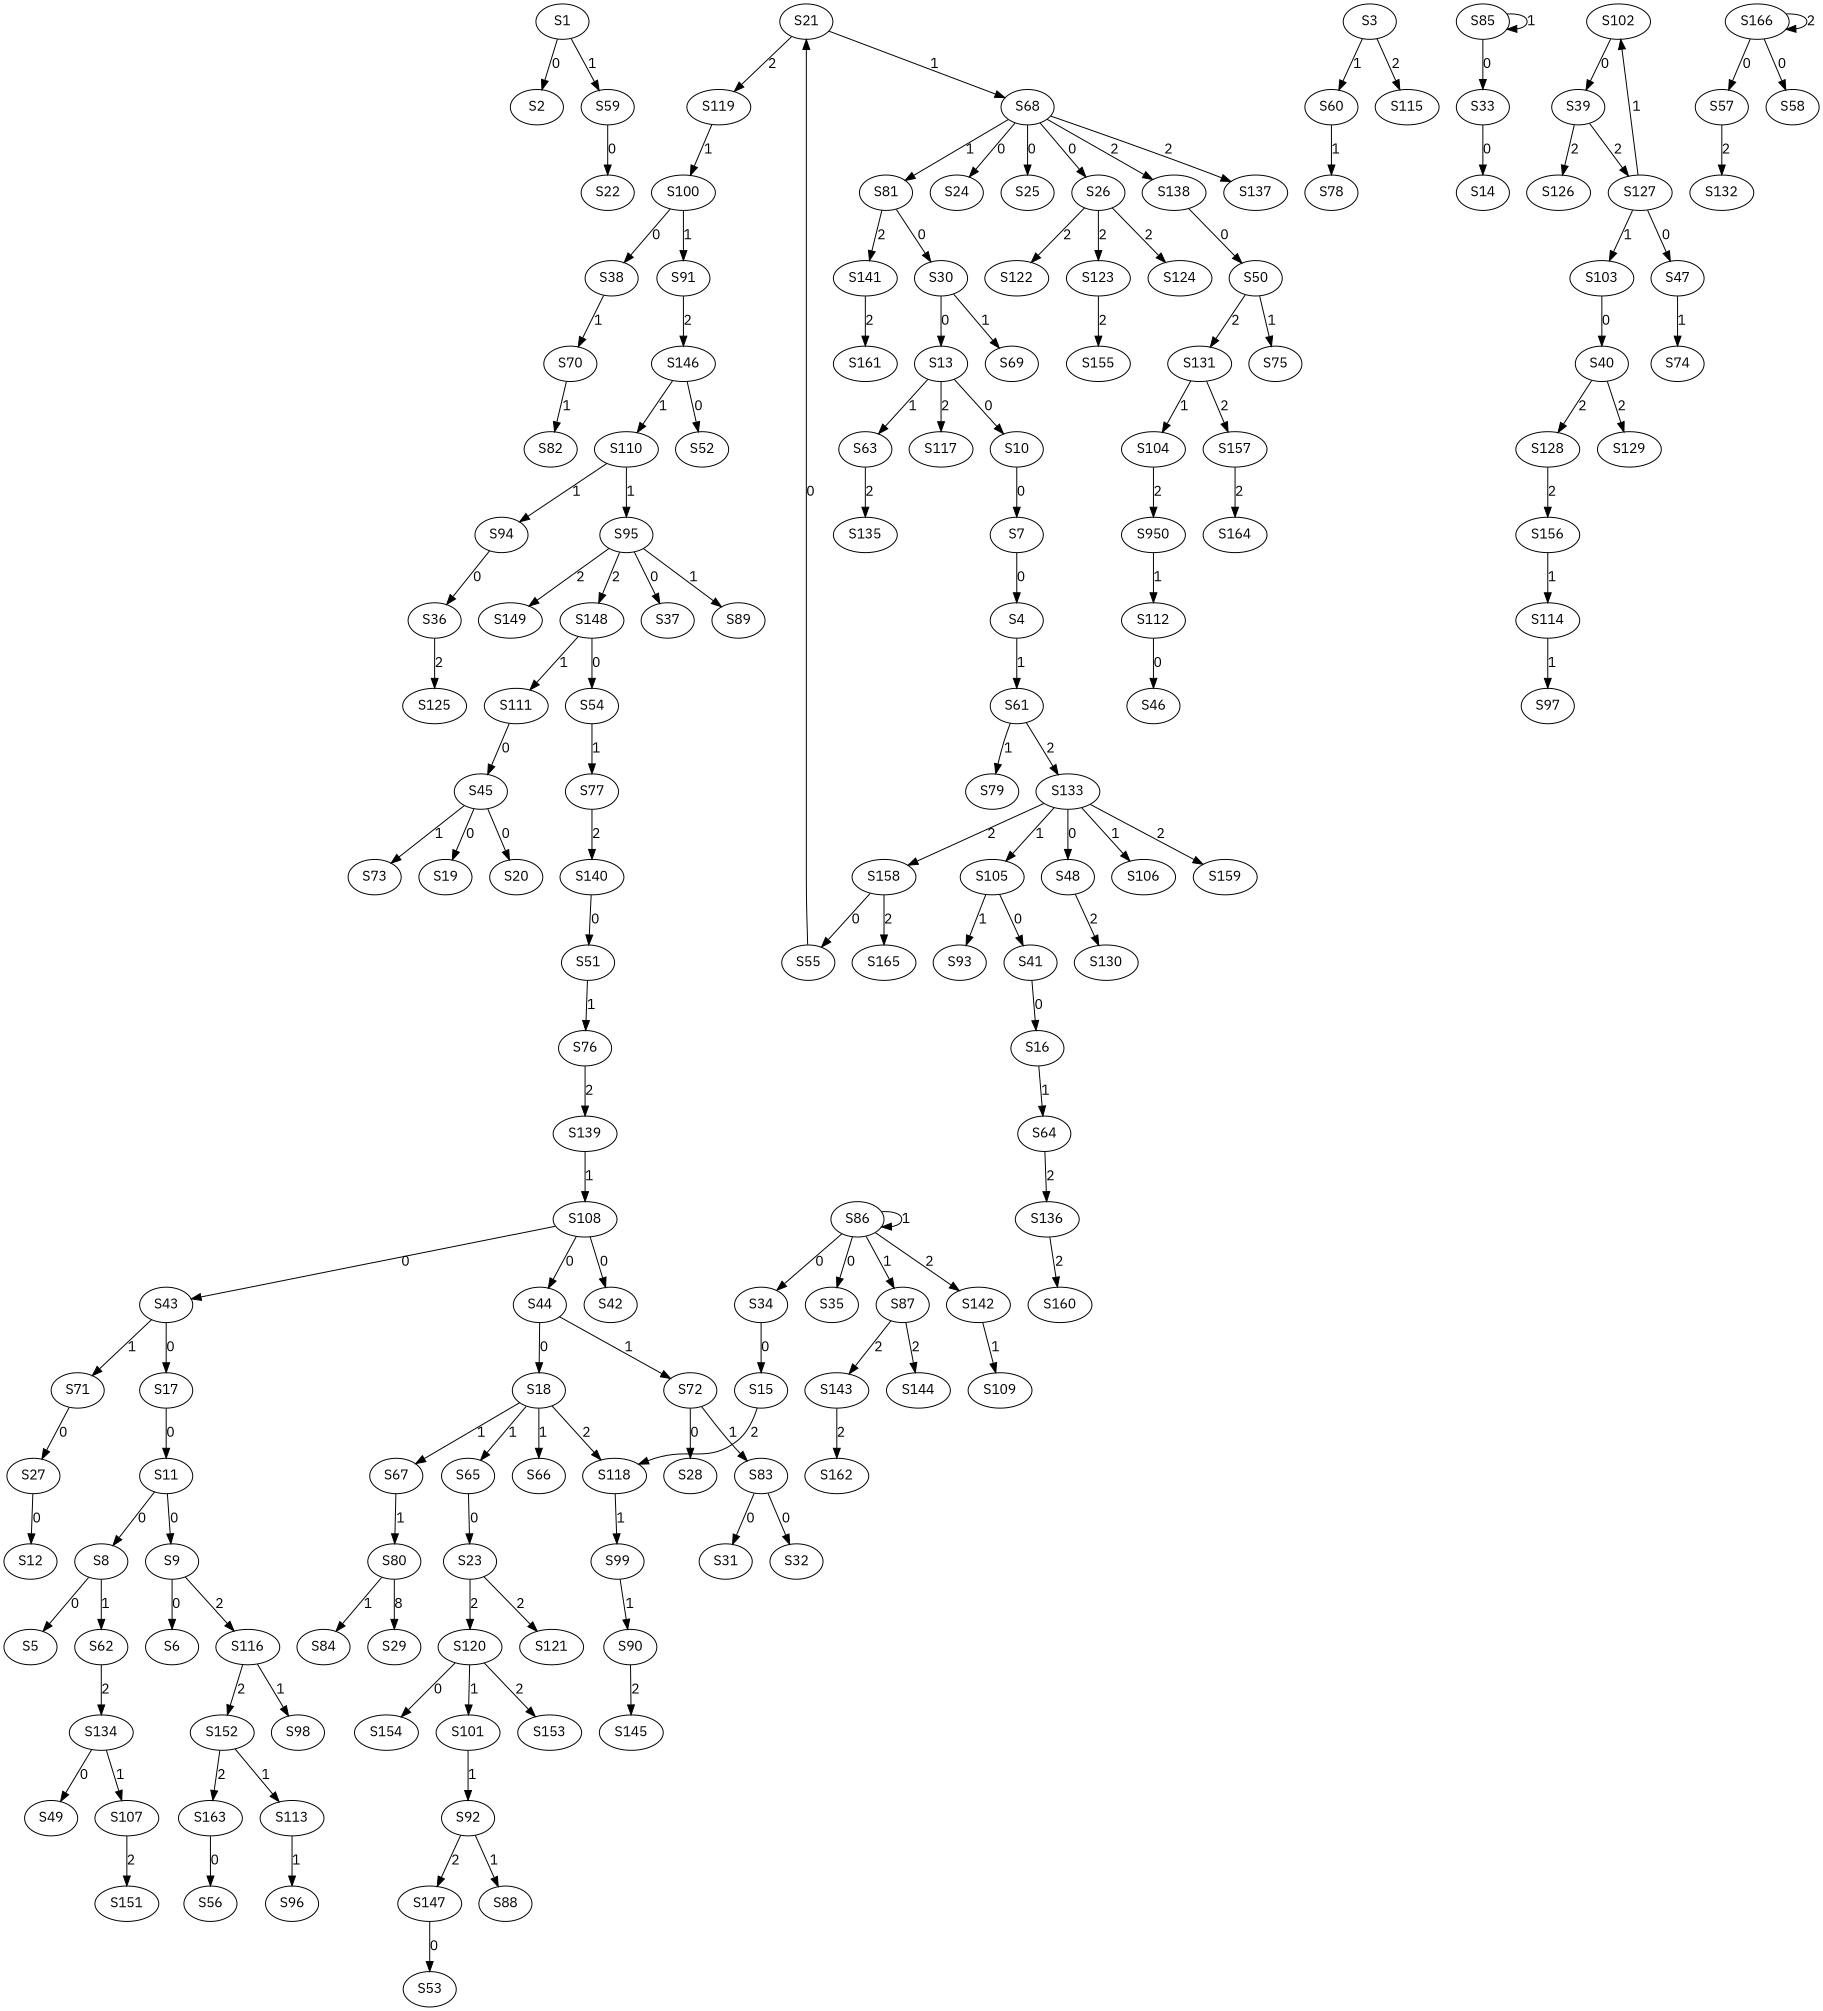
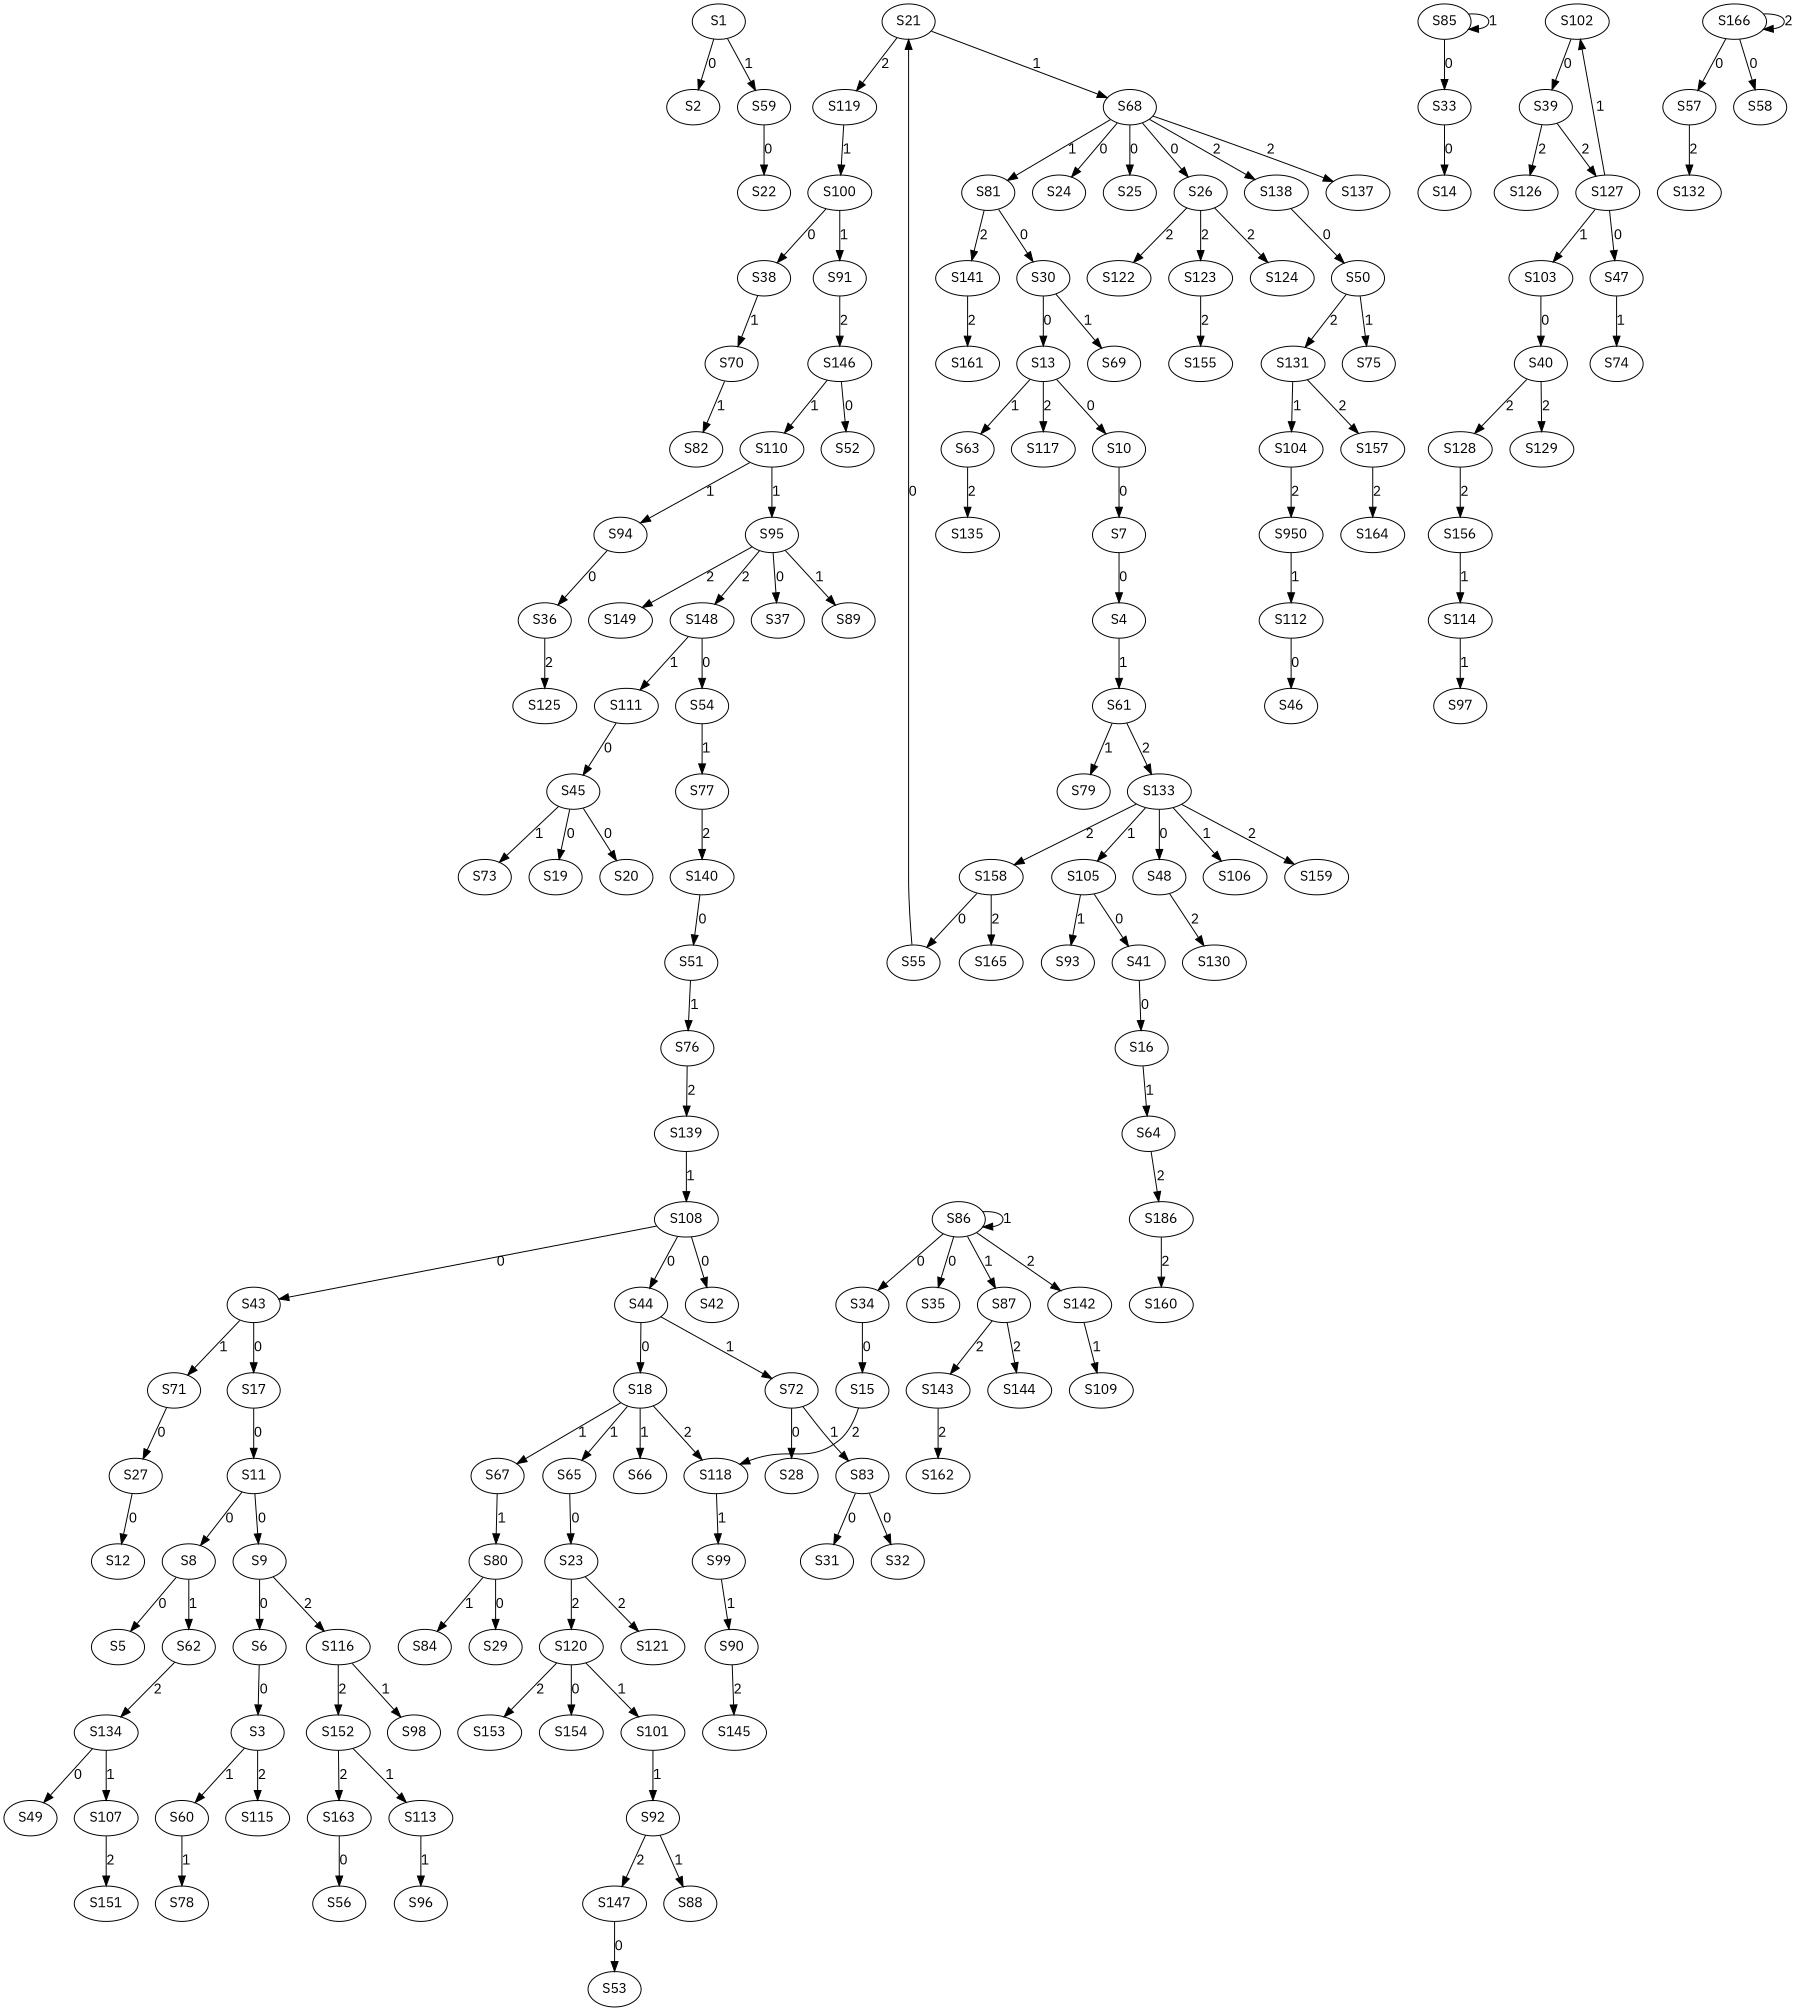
  strict digraph {
    fontname="IBM Plex Sans"
    node [fontname="IBM Plex Sans"]
    edge [fontname="IBM Plex Sans"]
    S1
    S2
    S59
    S22
    S6
    S3
    S60
    S115
    S78
    S7
    S4
    S61
    S133
    S79
    S8
    S5
    S62
    S134
    S9
    S116
    S98
    S152
    S10
    S11
    S13
    S63
    S117
    S135
    S17
    S27
    S12
    S30
    S69
    S33
    S14
    S34
    S15
    S118
    S99
    S41
    S16
    S64
-   S136
+   S136 [label=S186]
    S43
    S71
    S44
    S18
    S72
    S65
    S66
    S67
    S28
    S83
    S23
    S80
    S45
    S19
    S20
    S73
    S55
    S21
    S68
    S119
    S24
    S25
    S26
    S81
    S138
    S137
    S100
    S120
    S121
    S101
    S153
    S154
    S122
    S123
    S124
    S141
    S50
    S155
    S31
    S32
    S29
    S84
    S161
    S85
    S86
    S35
    S87
    S142
    S143
    S144
    S109
    S94
    S36
    S125
    S95
    S37
    S148
    S89
    S149
    S111
    S54
    S38
    S91
    S70
    S146
    S82
    S102
    S39
    S127
    S126
    S103
    S47
    S40
    S128
    S129
    S156
    S105
    S93
    S108
    S42
    S112
    S46
    S74
    S48
    S158
    S106
    S159
    S130
    S165
    S49
    S107
    S151
    S75
    S131
    S104
    S157
    S140
    S51
    S76
    S139
    S52
    S110
    S147
    S53
    S77
    S163
    S56
    S166
    S57
    S58
    S132
    S160
    S162
    S92
    S88
    S90
    S145
    S113
    S96
    S114
    S97
    n165 [label=S950]
    S164
    S1 -> S2 [label=0]
    S1 -> S59 [label=1]
    S59 -> S22 [label=0]
+   S6 -> S3 [label=0]
    S3 -> S60 [label=1]
    S3 -> S115 [label=2]
    S60 -> S78 [label=1]
    S7 -> S4 [label=0]
    S4 -> S61 [label=1]
    S61 -> S133 [label=2]
    S61 -> S79 [label=1]
    S133 -> S105 [label=1]
    S133 -> S48 [label=0]
    S133 -> S158 [label=2]
    S133 -> S106 [label=1]
    S133 -> S159 [label=2]
    S8 -> S5 [label=0]
    S8 -> S62 [label=1]
    S62 -> S134 [label=2]
    S134 -> S49 [label=0]
    S134 -> S107 [label=1]
    S9 -> S6 [label=0]
    S9 -> S116 [label=2]
    S116 -> S98 [label=1]
    S116 -> S152 [label=2]
    S152 -> S163 [label=2]
    S152 -> S113 [label=1]
    S10 -> S7 [label=0]
    S11 -> S8 [label=0]
    S11 -> S9 [label=0]
    S13 -> S10 [label=0]
    S13 -> S63 [label=1]
    S13 -> S117 [label=2]
    S63 -> S135 [label=2]
    S17 -> S11 [label=0]
    S27 -> S12 [label=0]
    S30 -> S13 [label=0]
    S30 -> S69 [label=1]
    S33 -> S14 [label=0]
    S34 -> S15 [label=0]
    S15 -> S118 [label=2]
    S118 -> S99 [label=1]
    S99 -> S90 [label=1]
    S41 -> S16 [label=0]
    S16 -> S64 [label=1]
    S64 -> S136 [label=2]
    S136 -> S160 [label=2]
    S43 -> S17 [label=0]
    S43 -> S71 [label=1]
    S71 -> S27 [label=0]
    S44 -> S18 [label=0]
    S44 -> S72 [label=1]
    S18 -> S118 [label=2]
    S18 -> S65 [label=1]
    S18 -> S66 [label=1]
    S18 -> S67 [label=1]
    S72 -> S28 [label=0]
    S72 -> S83 [label=1]
    S65 -> S23 [label=0]
    S67 -> S80 [label=1]
    S83 -> S31 [label=0]
    S83 -> S32 [label=0]
    S23 -> S120 [label=2]
    S23 -> S121 [label=2]
-   S80 -> S29 [label=8]
+   S80 -> S29 [label=0]
    S80 -> S84 [label=1]
    S45 -> S19 [label=0]
    S45 -> S20 [label=0]
    S45 -> S73 [label=1]
    S55 -> S21 [label=0]
    S21 -> S68 [label=1]
    S21 -> S119 [label=2]
    S68 -> S24 [label=0]
    S68 -> S25 [label=0]
    S68 -> S26 [label=0]
    S68 -> S81 [label=1]
    S68 -> S138 [label=2]
    S68 -> S137 [label=2]
    S119 -> S100 [label=1]
    S26 -> S122 [label=2]
    S26 -> S123 [label=2]
    S26 -> S124 [label=2]
    S81 -> S30 [label=0]
    S81 -> S141 [label=2]
    S138 -> S50 [label=0]
    S100 -> S38 [label=0]
    S100 -> S91 [label=1]
    S120 -> S101 [label=1]
    S120 -> S153 [label=2]
    S120 -> S154 [label=0]
    S101 -> S92 [label=1]
    S123 -> S155 [label=2]
    S141 -> S161 [label=2]
    S50 -> S75 [label=1]
    S50 -> S131 [label=2]
    S85 -> S33 [label=0]
    S85 -> S85 [label=1]
    S86 -> S34 [label=0]
    S86 -> S86 [label=1]
    S86 -> S35 [label=0]
    S86 -> S87 [label=1]
    S86 -> S142 [label=2]
    S87 -> S143 [label=2]
    S87 -> S144 [label=2]
    S142 -> S109 [label=1]
    S143 -> S162 [label=2]
    S94 -> S36 [label=0]
    S36 -> S125 [label=2]
    S95 -> S37 [label=0]
    S95 -> S148 [label=2]
    S95 -> S89 [label=1]
    S95 -> S149 [label=2]
    S148 -> S111 [label=1]
    S148 -> S54 [label=0]
    S111 -> S45 [label=0]
    S54 -> S77 [label=1]
    S38 -> S70 [label=1]
    S91 -> S146 [label=2]
    S70 -> S82 [label=1]
    S146 -> S52 [label=0]
    S146 -> S110 [label=1]
    S102 -> S39 [label=0]
    S39 -> S127 [label=2]
    S39 -> S126 [label=2]
    S127 -> S102 [label=1]
    S127 -> S103 [label=1]
    S127 -> S47 [label=0]
    S103 -> S40 [label=0]
    S47 -> S74 [label=1]
    S40 -> S128 [label=2]
    S40 -> S129 [label=2]
    S128 -> S156 [label=2]
    S156 -> S114 [label=1]
    S105 -> S41 [label=0]
    S105 -> S93 [label=1]
    S108 -> S43 [label=0]
    S108 -> S44 [label=0]
    S108 -> S42 [label=0]
    S112 -> S46 [label=0]
    S48 -> S130 [label=2]
    S158 -> S55 [label=0]
    S158 -> S165 [label=2]
    S107 -> S151 [label=2]
    S131 -> S104 [label=1]
    S131 -> S157 [label=2]
    S104 -> n165 [label=2]
    S157 -> S164 [label=2]
    S140 -> S51 [label=0]
    S51 -> S76 [label=1]
    S76 -> S139 [label=2]
    S139 -> S108 [label=1]
    S110 -> S94 [label=1]
    S110 -> S95 [label=1]
    S147 -> S53 [label=0]
    S77 -> S140 [label=2]
    S163 -> S56 [label=0]
    S166 -> S166 [label=2]
    S166 -> S57 [label=0]
    S166 -> S58 [label=0]
    S57 -> S132 [label=2]
    S92 -> S147 [label=2]
    S92 -> S88 [label=1]
    S90 -> S145 [label=2]
    S113 -> S96 [label=1]
    S114 -> S97 [label=1]
    n165 -> S112 [label=1]
  }
